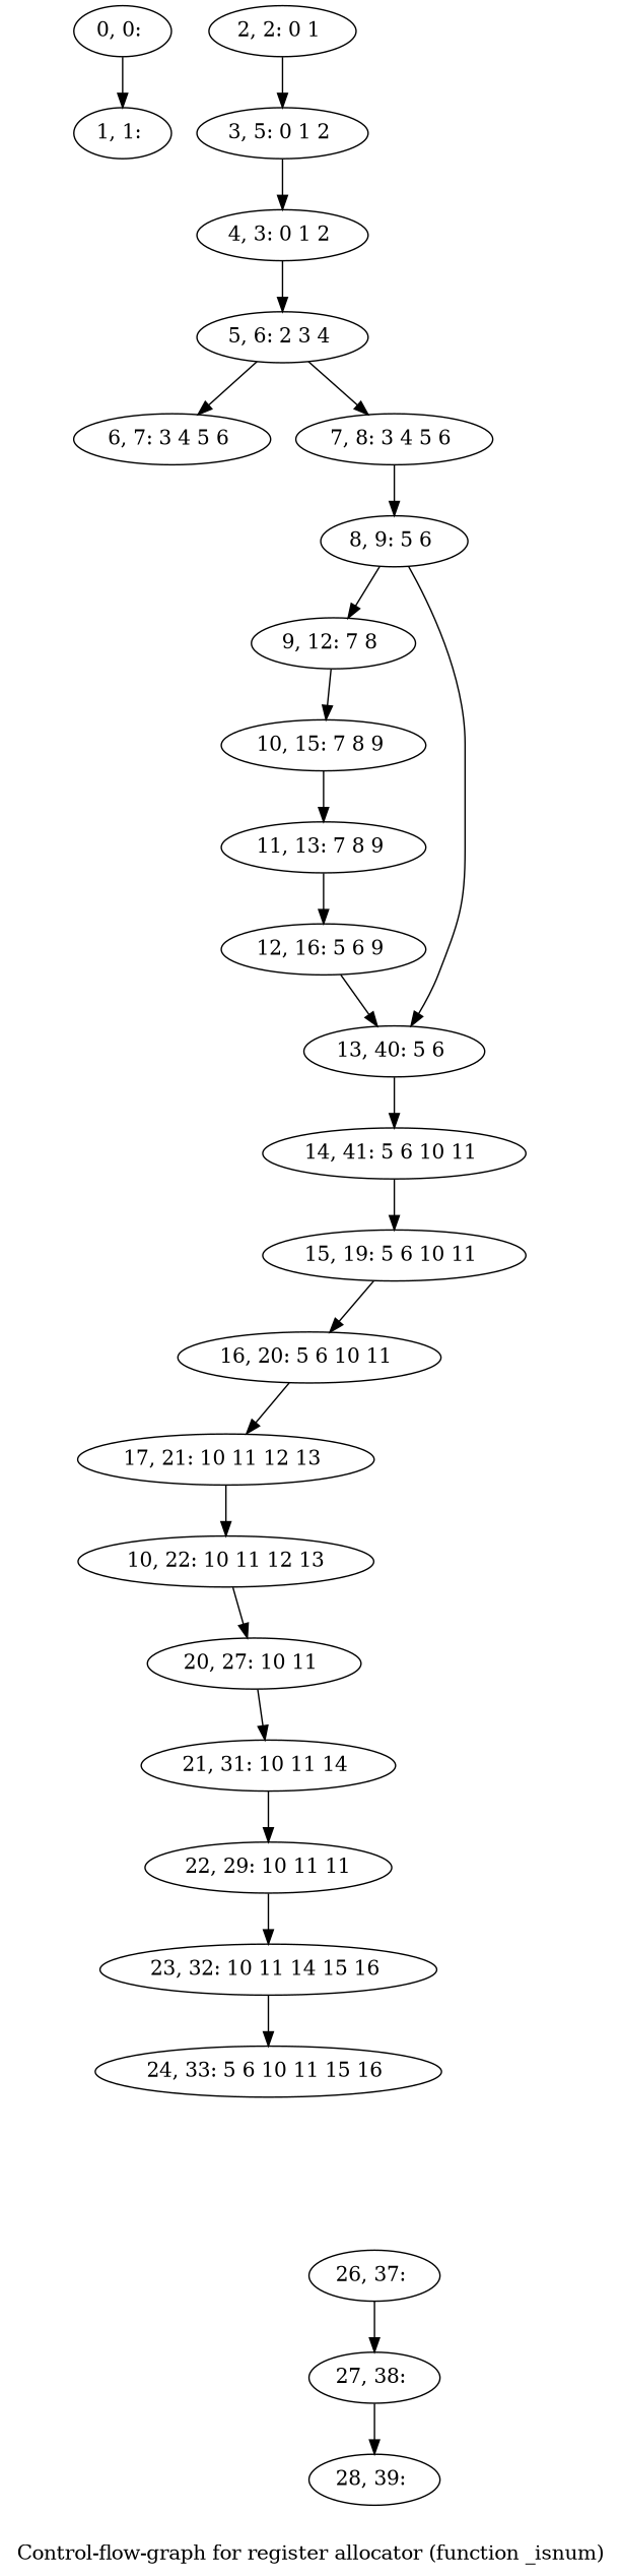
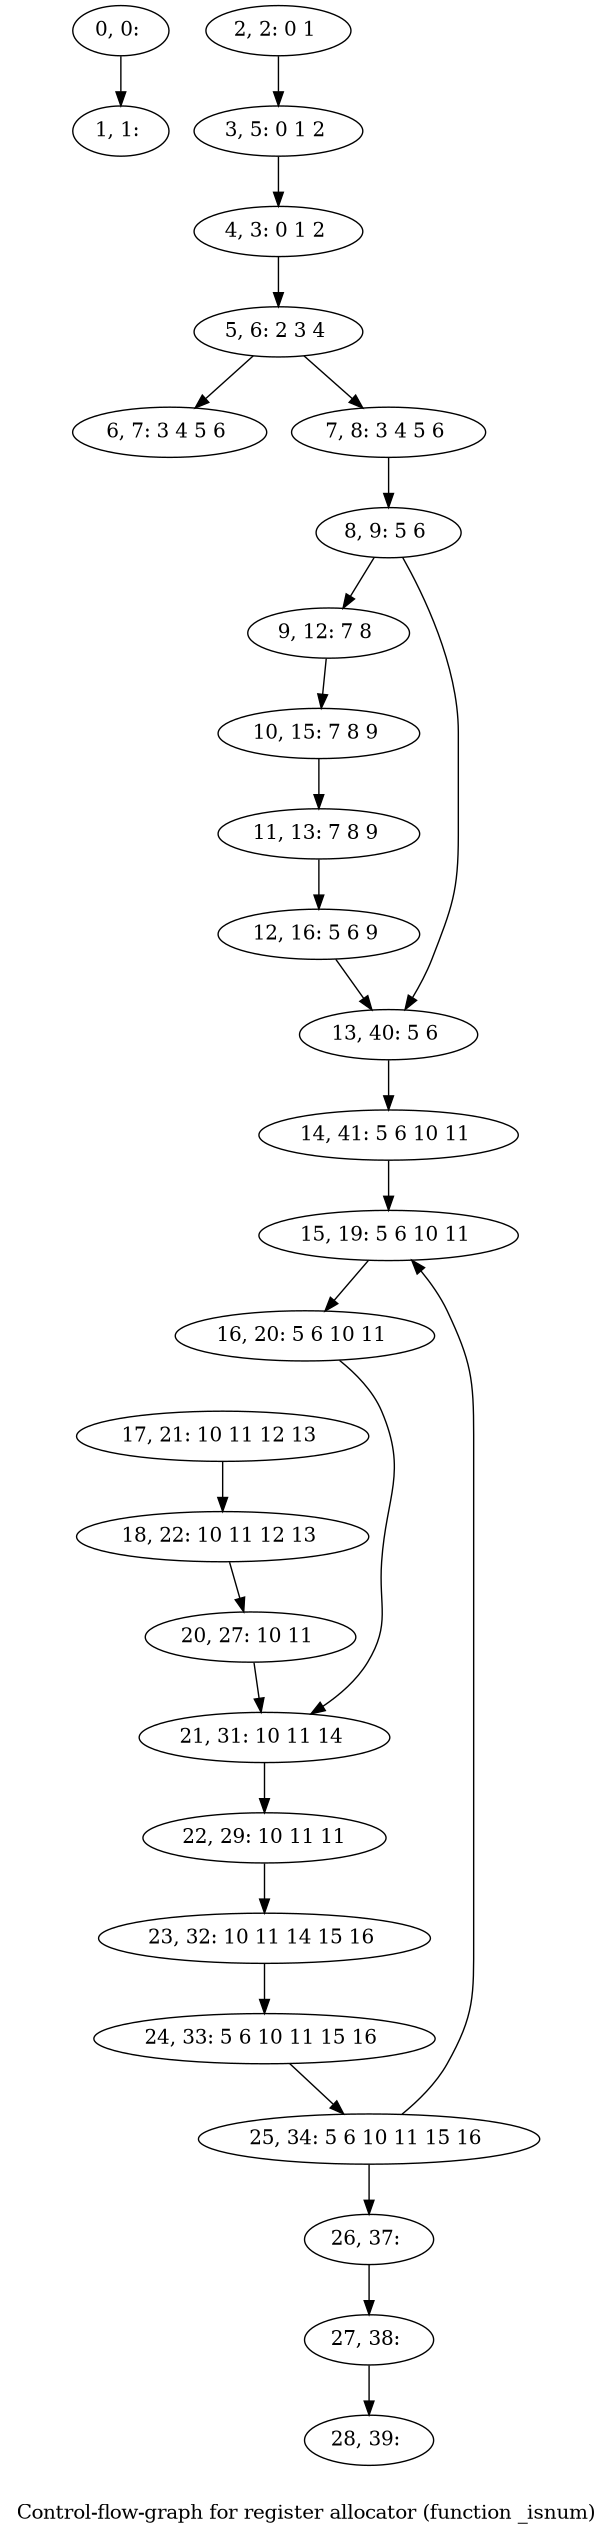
  digraph {
    label="Control-flow-graph for register allocator (function _isnum)"
    n1 [label="0, 0: "]
    n2 [label="1, 1: "]
    n3 [label="2, 2: 0 1 "]
    n4 [label="3, 5: 0 1 2 "]
    n5 [label="4, 3: 0 1 2 "]
    n6 [label="5, 6: 2 3 4 "]
    n7 [label="6, 7: 3 4 5 6 "]
    n8 [label="7, 8: 3 4 5 6 "]
    n9 [label="8, 9: 5 6 "]
    n10 [label="9, 12: 7 8 "]
    n11 [label="13, 40: 5 6 "]
    n12 [label="10, 15: 7 8 9 "]
    n13 [label="14, 41: 5 6 10 11 "]
    n14 [label="11, 13: 7 8 9 "]
    n15 [label="12, 16: 5 6 9 "]
    n16 [label="15, 19: 5 6 10 11 "]
    n17 [label="16, 20: 5 6 10 11 "]
    n18 [label="17, 21: 10 11 12 13 "]
-   n19 [label="10, 22: 10 11 12 13"]
+   n19 [label="18, 22: 10 11 12 13 "]
    n20 [label="20, 27: 10 11 "]
    n21 [label="21, 31: 10 11 14 "]
    n22 [label="27, 38: "]
    n23 [label="28, 39: "]
    n24 [label="22, 29: 10 11 11"]
    n25 [label="23, 32: 10 11 14 15 16 "]
    n26 [label="24, 33: 5 6 10 11 15 16 "]
+   n27 [label="25, 34: 5 6 10 11 15 16 "]
    n28 [label="26, 37: "]
    n1 -> n2
    n3 -> n4
    n4 -> n5
    n5 -> n6
    n6 -> n7
    n6 -> n8
    n8 -> n9
    n9 -> n10
    n9 -> n11
    n10 -> n12
    n11 -> n13
    n12 -> n14
    n13 -> n16
    n14 -> n15
    n15 -> n11
    n16 -> n17
-   n17 -> n18
+   n17 -> n21
    n18 -> n19
    n19 -> n20
    n20 -> n21
    n21 -> n24
    n22 -> n23
    n24 -> n25
    n25 -> n26
+   n26 -> n27
+   n27 -> n16
+   n27 -> n28
    n28 -> n22
  }
